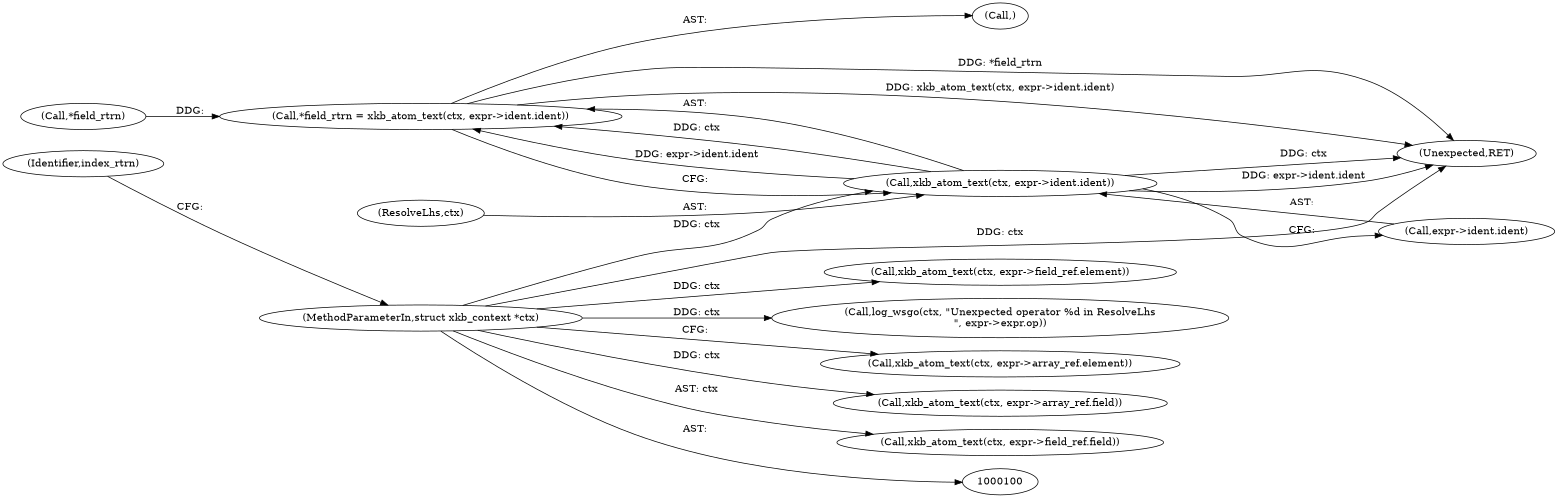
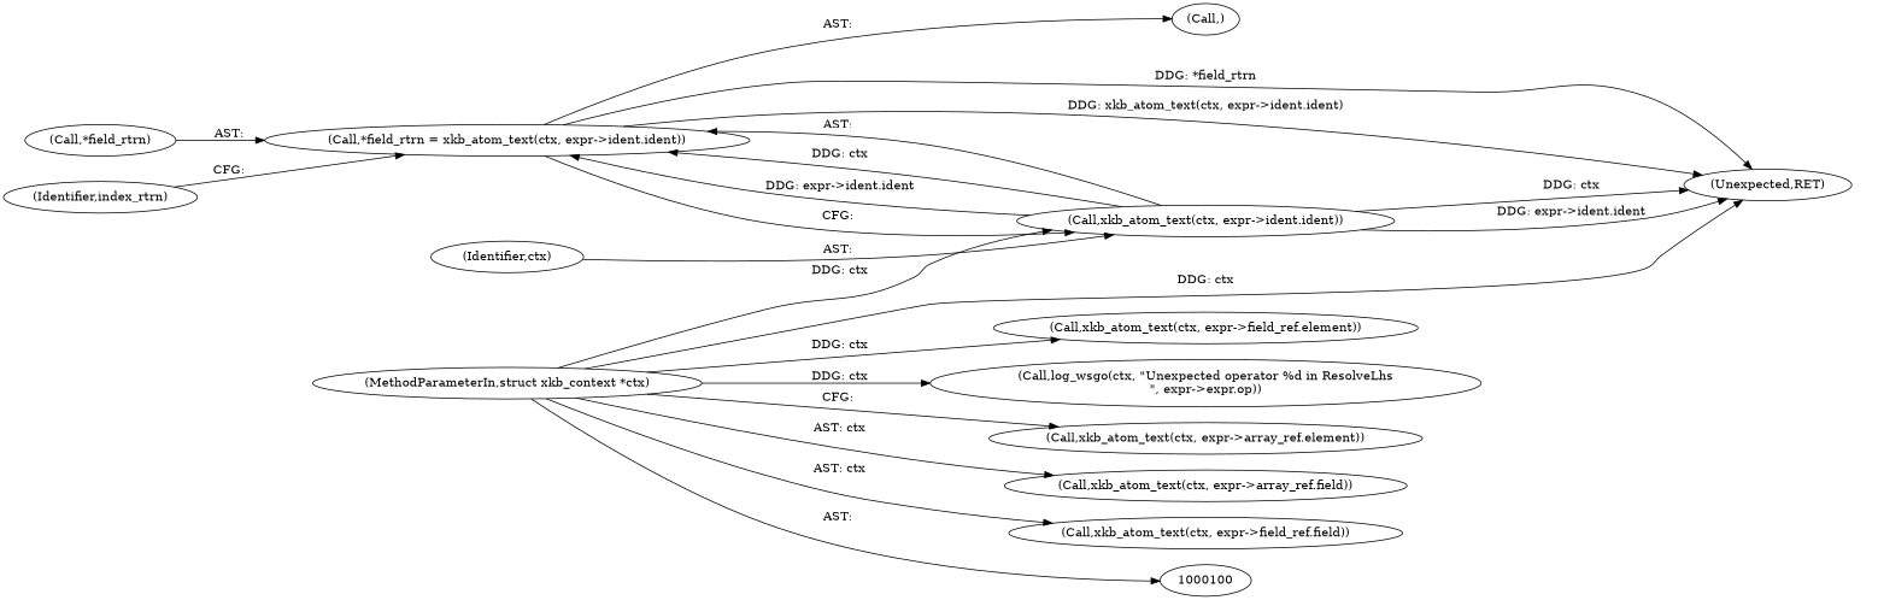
  digraph {
    rankdir=LR
    n1 [label="(Call,*field_rtrn = xkb_atom_text(ctx, expr->ident.ident))"]
    n2 [label="(Call,xkb_atom_text(ctx, expr->ident.ident))"]
    n3 [label="(Unexpected,RET)"]
    n4 [label="(Call,)"]
-   n5 [label="(Call,expr->ident.ident)"]
    n6 [label="(MethodParameterIn,struct xkb_context *ctx)"]
    n7 [label="(Call,xkb_atom_text(ctx, expr->field_ref.element))"]
    n8 [label="(Call,log_wsgo(ctx, \"Unexpected operator %d in ResolveLhs\n\", expr->expr.op))"]
    n9 [label="(Call,xkb_atom_text(ctx, expr->array_ref.element))"]
    n10 [label="(Call,xkb_atom_text(ctx, expr->array_ref.field))"]
    n11 [label="(Call,xkb_atom_text(ctx, expr->field_ref.field))"]
    1000100
    n13 [label="(Call,*field_rtrn)"]
    n14 [label="(Identifier,index_rtrn)"]
-   n15 [label="(ResolveLhs,ctx)"]
+   n15 [label="(Identifier,ctx)"]
    n1 -> n2 [label="CFG: "]
    n1 -> n3 [label="DDG: *field_rtrn"]
    n1 -> n3 [label="DDG: xkb_atom_text(ctx, expr->ident.ident)"]
    n1 -> n4 [label="AST: "]
    n2 -> n1 [label="AST: "]
    n2 -> n1 [label="DDG: ctx"]
    n2 -> n1 [label="DDG: expr->ident.ident"]
    n2 -> n3 [label="DDG: ctx"]
    n2 -> n3 [label="DDG: expr->ident.ident"]
-   n2 -> n5 [label="CFG: "]
-   n5 -> n2 [label="AST: "]
    n6 -> n2 [label="DDG: ctx"]
    n6 -> n3 [label="DDG: ctx"]
    n6 -> n7 [label="DDG: ctx"]
    n6 -> n8 [label="DDG: ctx"]
    n6 -> n9 [label="CFG: "]
-   n6 -> n10 [label="DDG: ctx"]
+   n6 -> n10 [label="AST: ctx"]
    n6 -> n11 [label="AST: ctx"]
    n6 -> 1000100 [label="AST: "]
-   n13 -> n1 [label="DDG: "]
-   n14 -> n6 [label="CFG: "]
+   n13 -> n1 [label="AST: "]
+   n14 -> n1 [label="CFG: "]
    n15 -> n2 [label="AST: "]
  }
